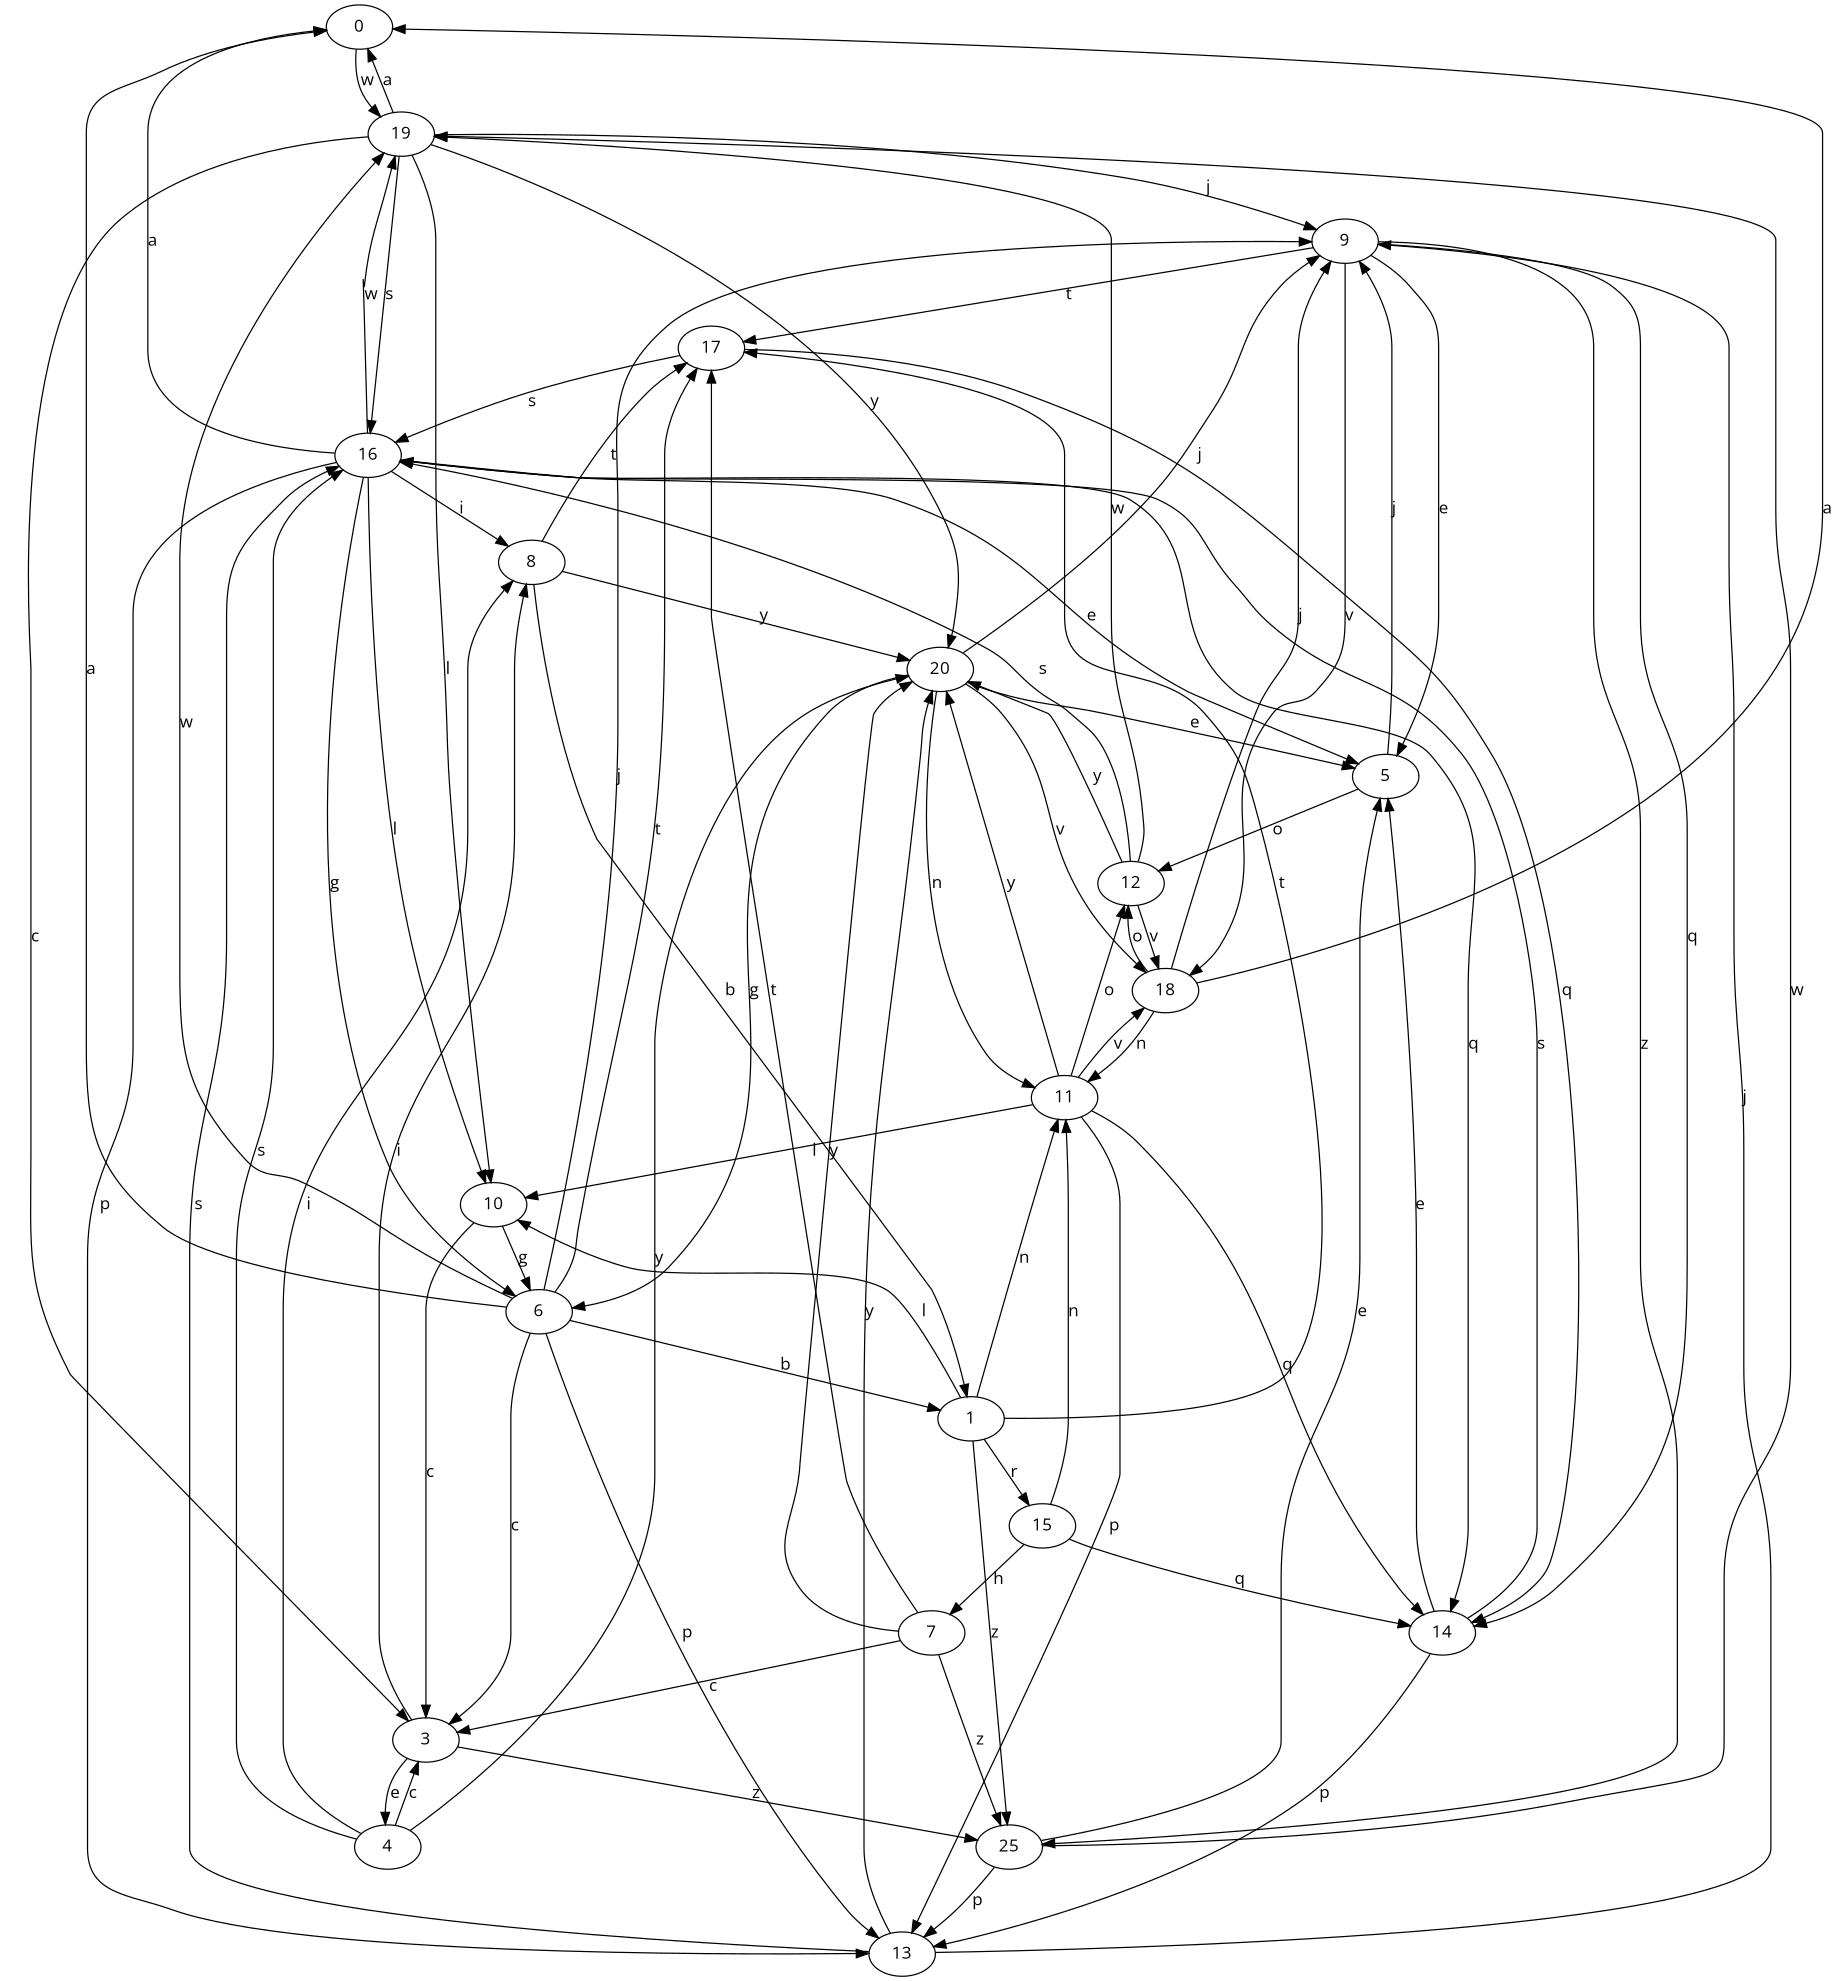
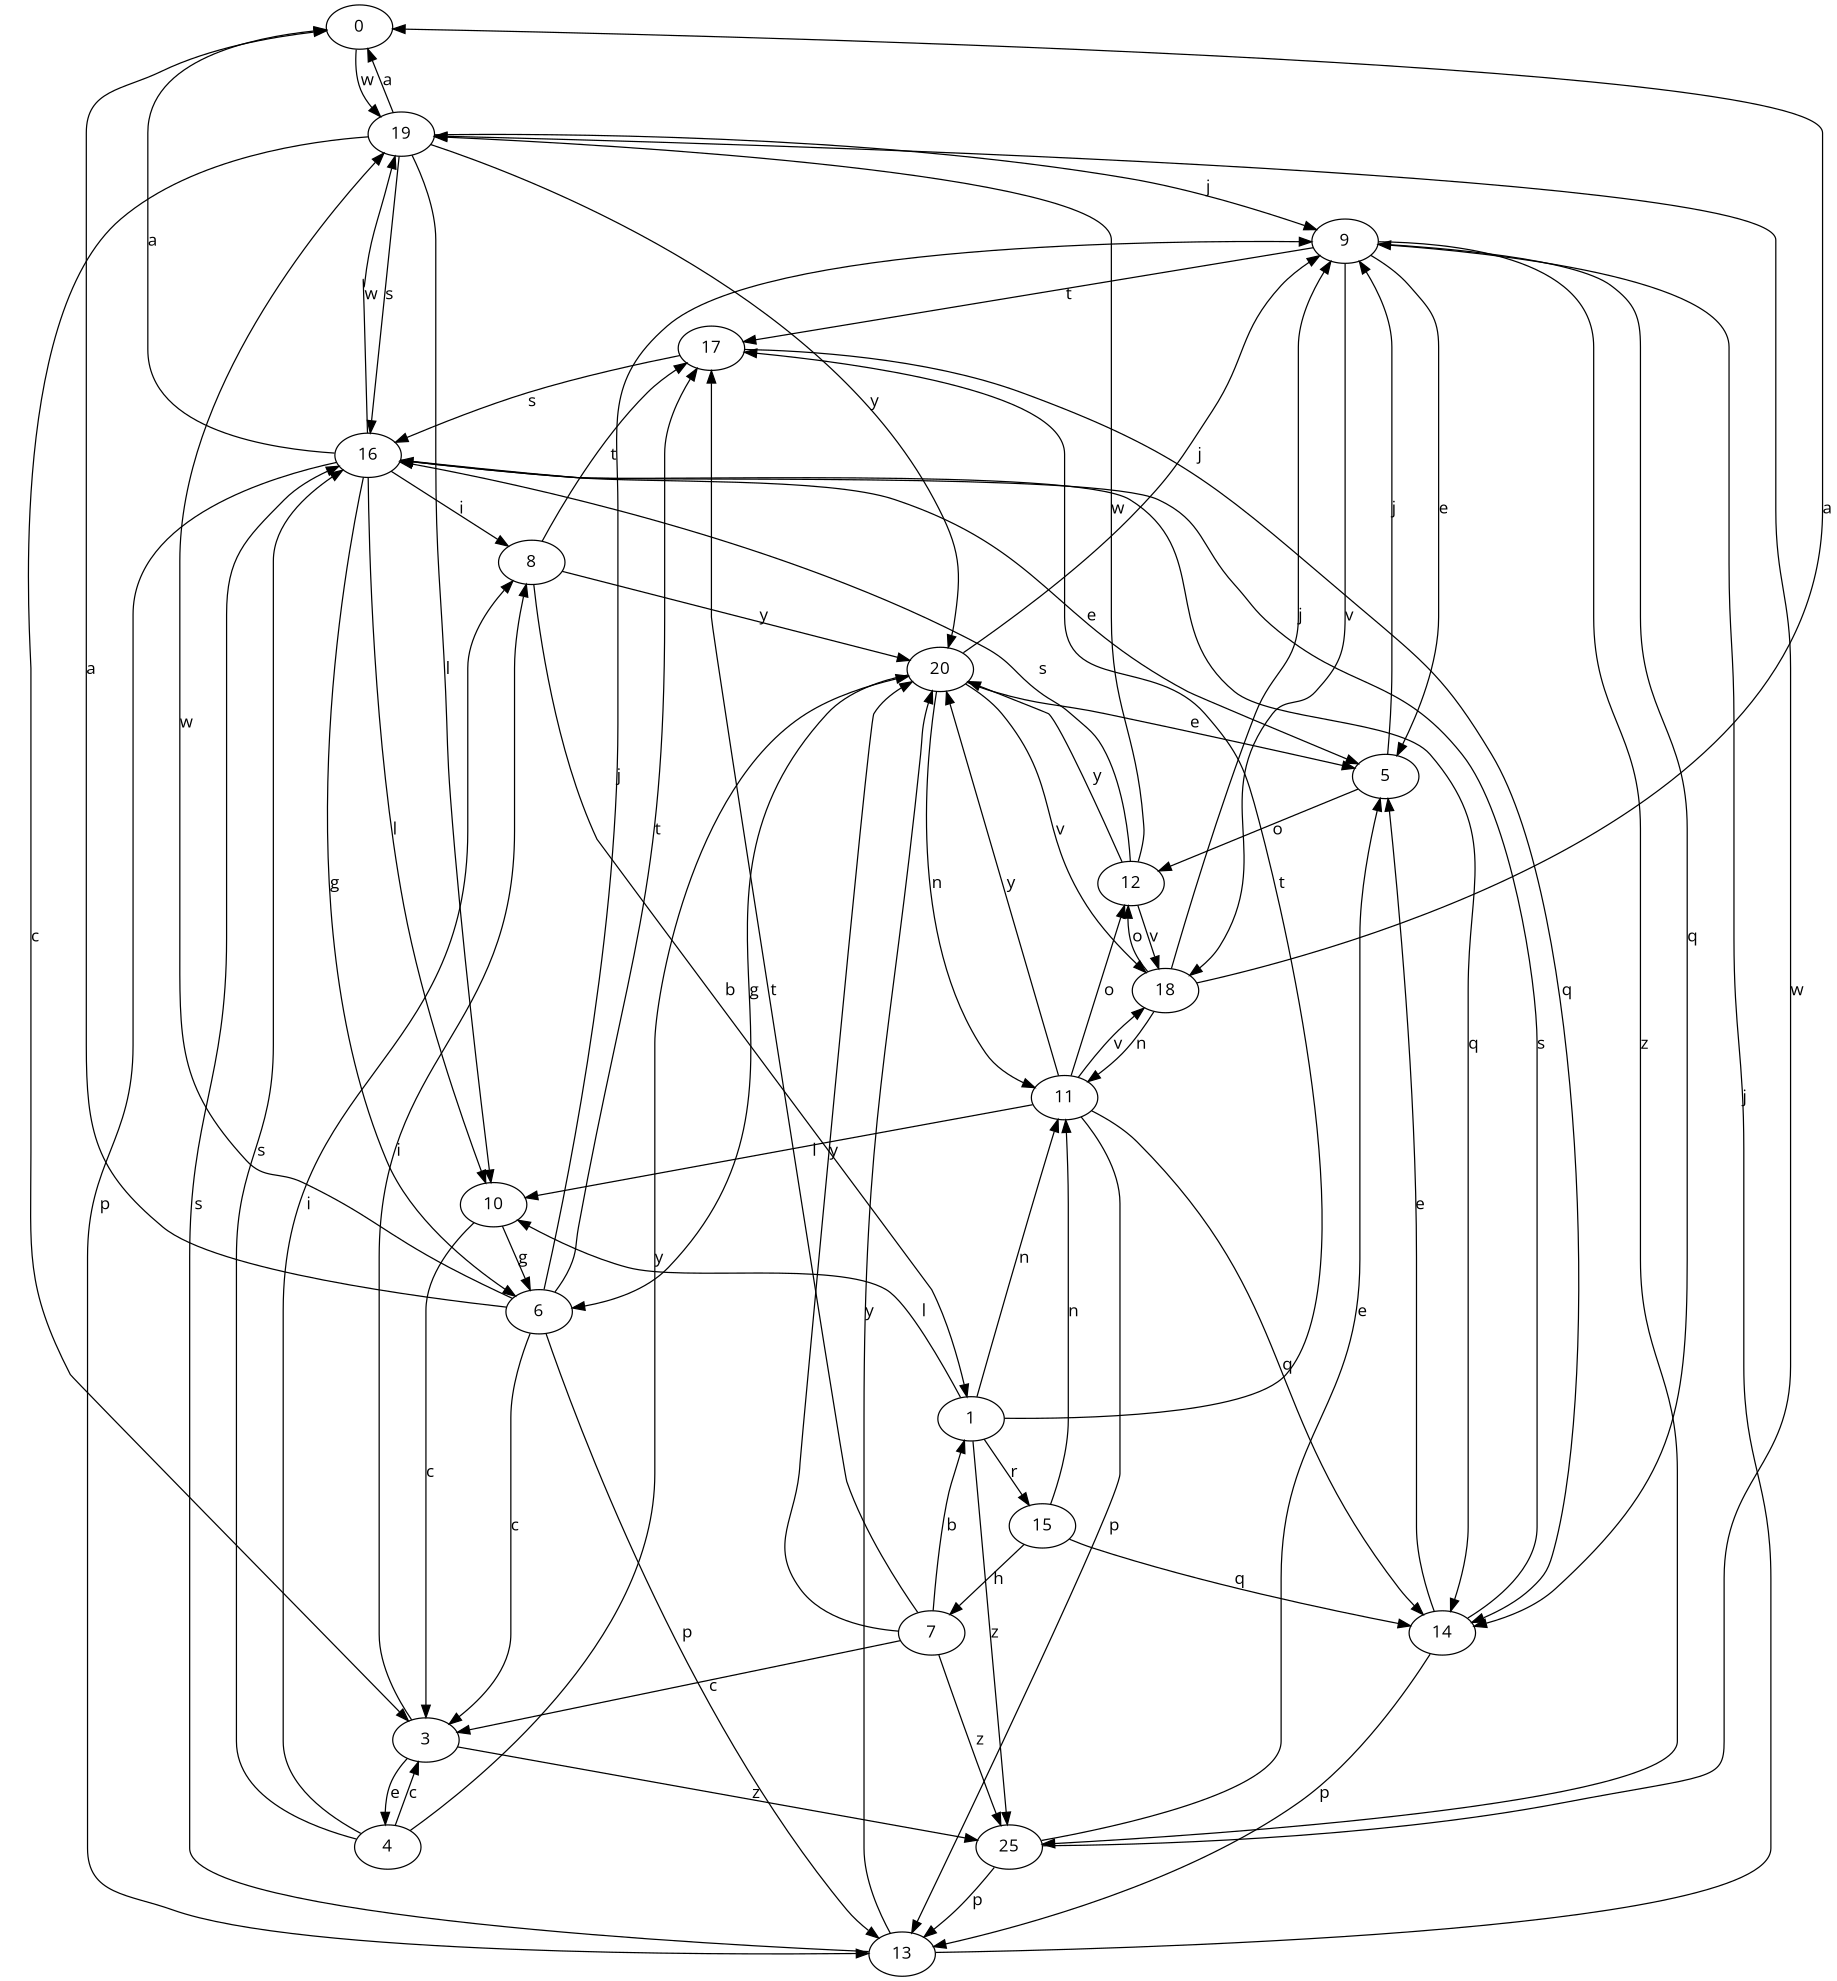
  strict digraph {
    fontname="Open Sans"
    node [fontname="Open Sans"]
    edge [fontname="Open Sans"]
    0
    19
    10
    3
    16
    20
    9
    1
    11
    15
    17
    25
    6
    12
    13
    14
    18
    7
    5
    4
    8
    0 -> 19 [label=w]
    19 -> 0 [label=a]
    19 -> 10 [label=l]
    19 -> 3 [label=c]
    19 -> 16 [label=s]
    19 -> 20 [label=y]
    19 -> 9 [label=j]
    10 -> 3 [label=c]
    10 -> 6 [label=g]
    3 -> 25 [label=z]
    3 -> 4 [label=e]
    3 -> 8 [label=i]
    16 -> 0 [label=a]
    16 -> 19 [label=w]
    16 -> 10 [label=l]
    16 -> 6 [label=g]
    16 -> 13 [label=p]
    16 -> 14 [label=q]
    16 -> 5 [label=e]
    16 -> 8 [label=i]
    20 -> 9 [label=j]
    20 -> 11 [label=n]
    20 -> 6 [label=g]
    20 -> 18 [label=v]
    20 -> 5 [label=e]
    9 -> 17 [label=t]
    9 -> 25 [label=z]
    9 -> 14 [label=q]
    9 -> 18 [label=v]
    9 -> 5 [label=e]
    1 -> 10 [label=l]
    1 -> 11 [label=n]
    1 -> 15 [label=r]
    1 -> 17 [label=t]
    1 -> 25 [label=z]
    11 -> 10 [label=l]
    11 -> 20 [label=y]
    11 -> 12 [label=o]
    11 -> 13 [label=p]
    11 -> 14 [label=q]
    11 -> 18 [label=v]
    15 -> 11 [label=n]
    15 -> 14 [label=q]
    15 -> 7 [label=h]
    17 -> 16 [label=s]
    17 -> 14 [label=q]
    25 -> 19 [label=w]
    25 -> 13 [label=p]
    25 -> 5 [label=e]
    6 -> 0 [label=a]
    6 -> 19 [label=w]
    6 -> 3 [label=c]
    6 -> 9 [label=j]
-   6 -> 1 [label=b]
+   7 -> 1 [label=b]
    6 -> 17 [label=t]
    6 -> 13 [label=p]
    12 -> 19 [label=w]
    12 -> 16 [label=s]
    12 -> 20 [label=y]
    12 -> 18 [label=v]
    13 -> 16 [label=s]
    13 -> 20 [label=y]
    13 -> 9 [label=j]
    14 -> 16 [label=s]
    14 -> 13 [label=p]
    14 -> 5 [label=e]
    18 -> 0 [label=a]
    18 -> 9 [label=j]
    18 -> 11 [label=n]
    18 -> 12 [label=o]
    7 -> 3 [label=c]
    7 -> 20 [label=y]
    7 -> 17 [label=t]
    7 -> 25 [label=z]
    5 -> 9 [label=j]
    5 -> 12 [label=o]
    4 -> 3 [label=c]
    4 -> 16 [label=s]
    4 -> 20 [label=y]
    4 -> 8 [label=i]
    8 -> 20 [label=y]
    8 -> 1 [label=b]
    8 -> 17 [label=t]
  }
